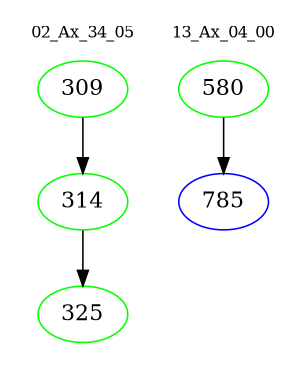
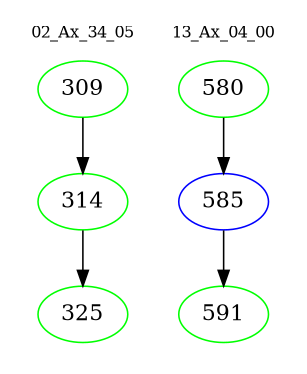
  digraph {
    node [color=green]
    edge [color=black]
    n1 [label=309]
    n2 [label=314]
    n3 [label=325]
    n4 [label=580]
-   n5 [color=blue label=785]
+   n5 [color=blue label=585]
+   n6 [label=591]
    subgraph cluster_1 {
      color=white
      fontsize=10
      label="02_Ax_34_05"
      n1
      n2
      n3
    }
    subgraph cluster_2 {
      color=white
      fontsize=10
      label="13_Ax_04_00"
      n4
      n5
+     n6
    }
    n1 -> n2
    n2 -> n3
    n4 -> n5
+   n5 -> n6
  }
